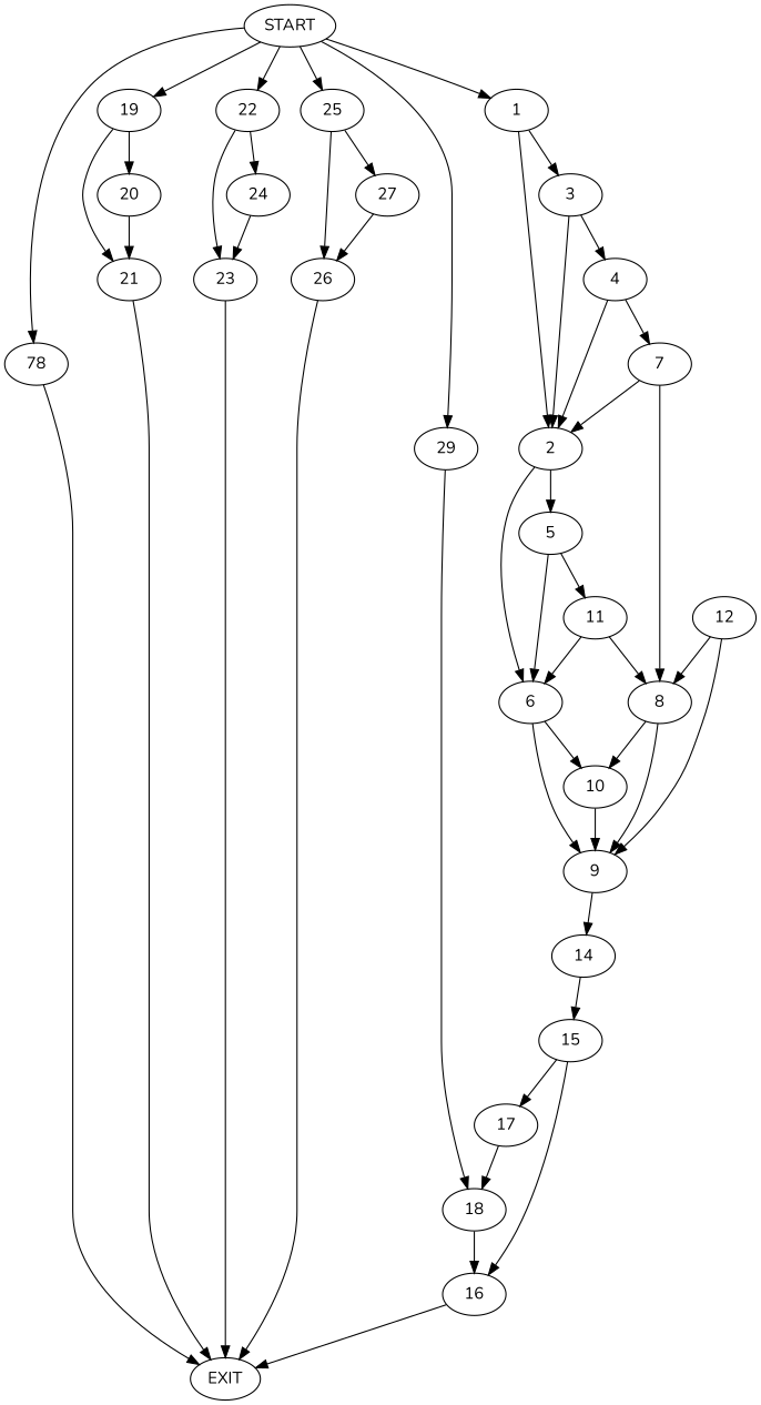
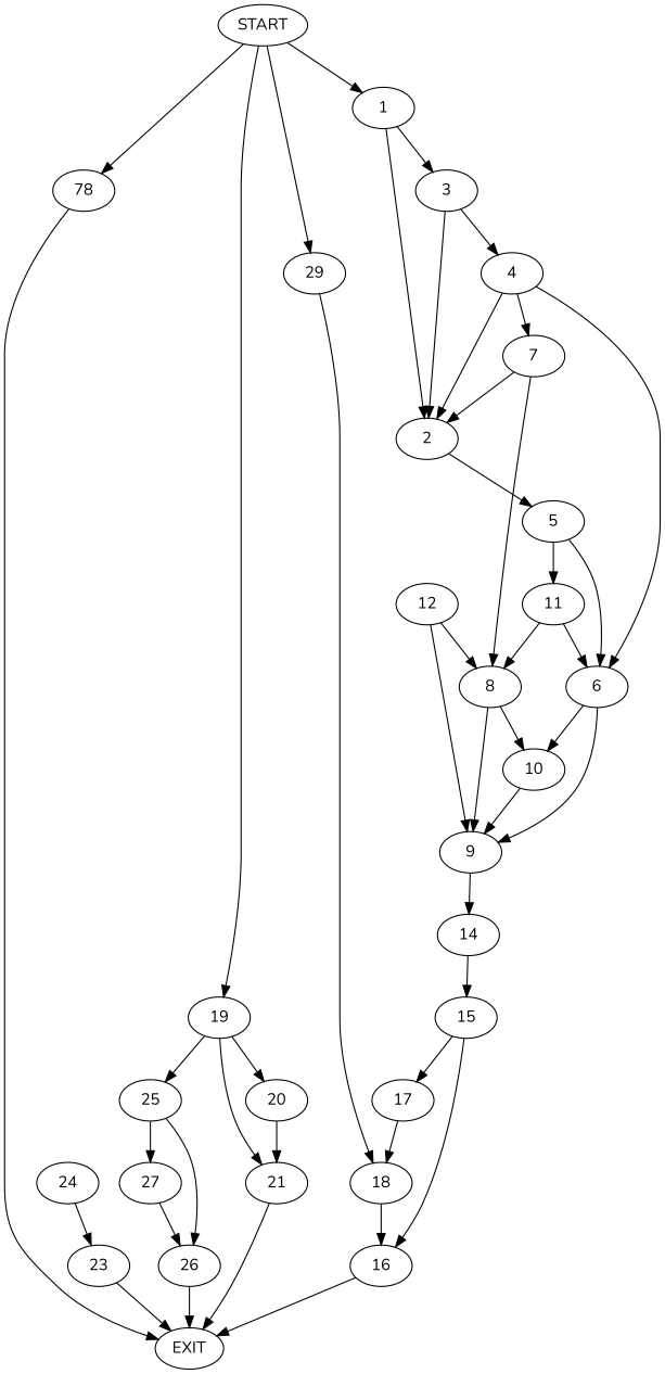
  digraph {
    fontname=Nunito
    node [fontname=Nunito]
    edge [fontname=Nunito]
    n1 [label=START]
    1
    19
-   22
    25
    n6 [label=78]
    29
    2
    3
    20
    21
    23
    24
    26
    27
    n16 [label=EXIT]
    18
    5
    6
    4
    11
    9
    10
    7
    8
    14
    12
    15
    16
    17
    n1 -> 1
    n1 -> 19
-   n1 -> 22
-   n1 -> 25
+   19 -> 25
    n1 -> n6
    n1 -> 29
    1 -> 2
    1 -> 3
    19 -> 20
    19 -> 21
-   22 -> 23
-   22 -> 24
    25 -> 26
    25 -> 27
    n6 -> n16
    29 -> 18
    2 -> 5
-   2 -> 6
+   4 -> 6
    3 -> 2
    3 -> 4
    20 -> 21
    21 -> n16
    23 -> n16
    24 -> 23
    26 -> n16
    27 -> 26
    18 -> 16
    5 -> 6
    5 -> 11
    6 -> 9
    6 -> 10
    4 -> 2
    4 -> 7
    11 -> 6
    11 -> 8
    9 -> 14
    10 -> 9
    7 -> 2
    7 -> 8
    8 -> 9
    8 -> 10
    14 -> 15
    12 -> 9
    12 -> 8
    15 -> 16
    15 -> 17
    16 -> n16
    17 -> 18
  }
